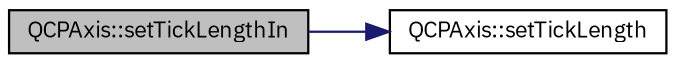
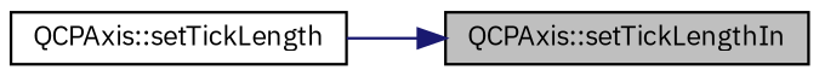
  digraph {
    rankdir=RL
    fontname="IBM Plex Sans"
    node [color=black fontname="IBM Plex Sans" fontsize=10 shape=record style=filled]
    n1 [fillcolor=grey75 fontcolor=black height=0.2 label="QCPAxis::setTickLengthIn" width=0.4]
    n2 [fillcolor=white height=0.2 label="QCPAxis::setTickLength" width=0.4]
-   n2 -> n1 [color=midnightblue dir=back fontname="IBM Plex Sans" fontsize=10 labelfontname=Helvetica labelfontsize=10 style=solid]
+   n1 -> n2 [color=midnightblue dir=back fontname="IBM Plex Sans" fontsize=10 labelfontname=Helvetica labelfontsize=10 style=solid]
  }
